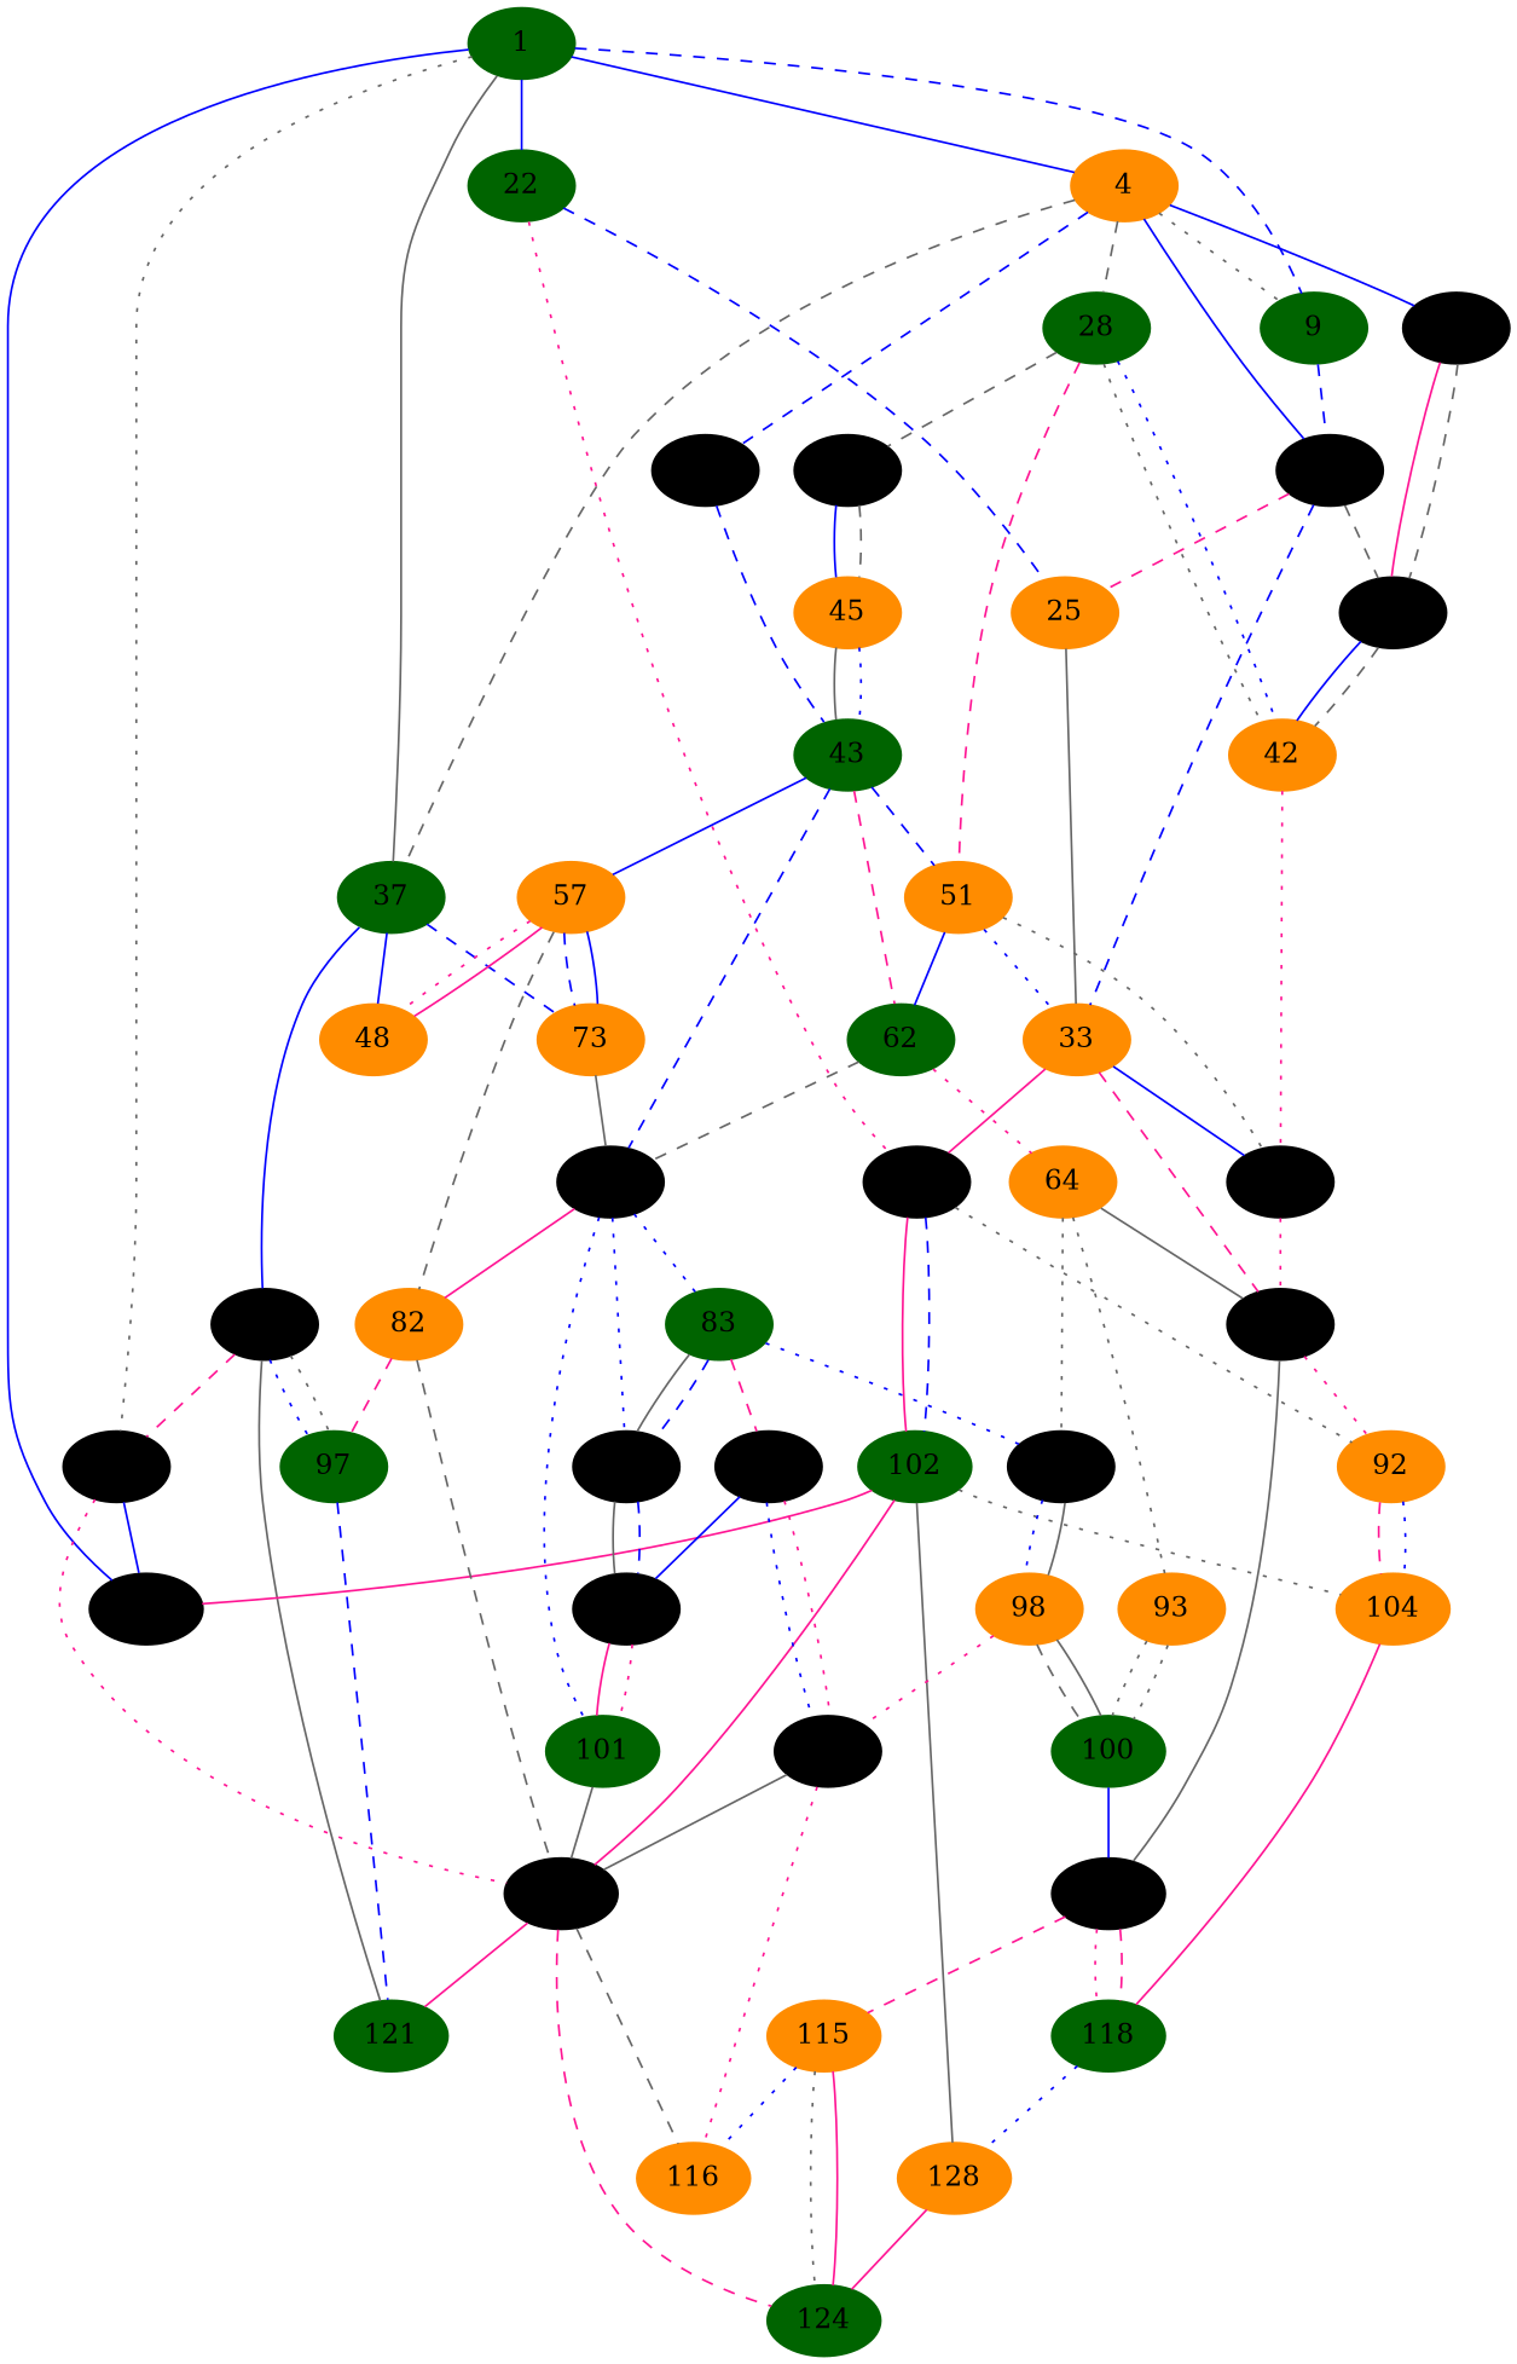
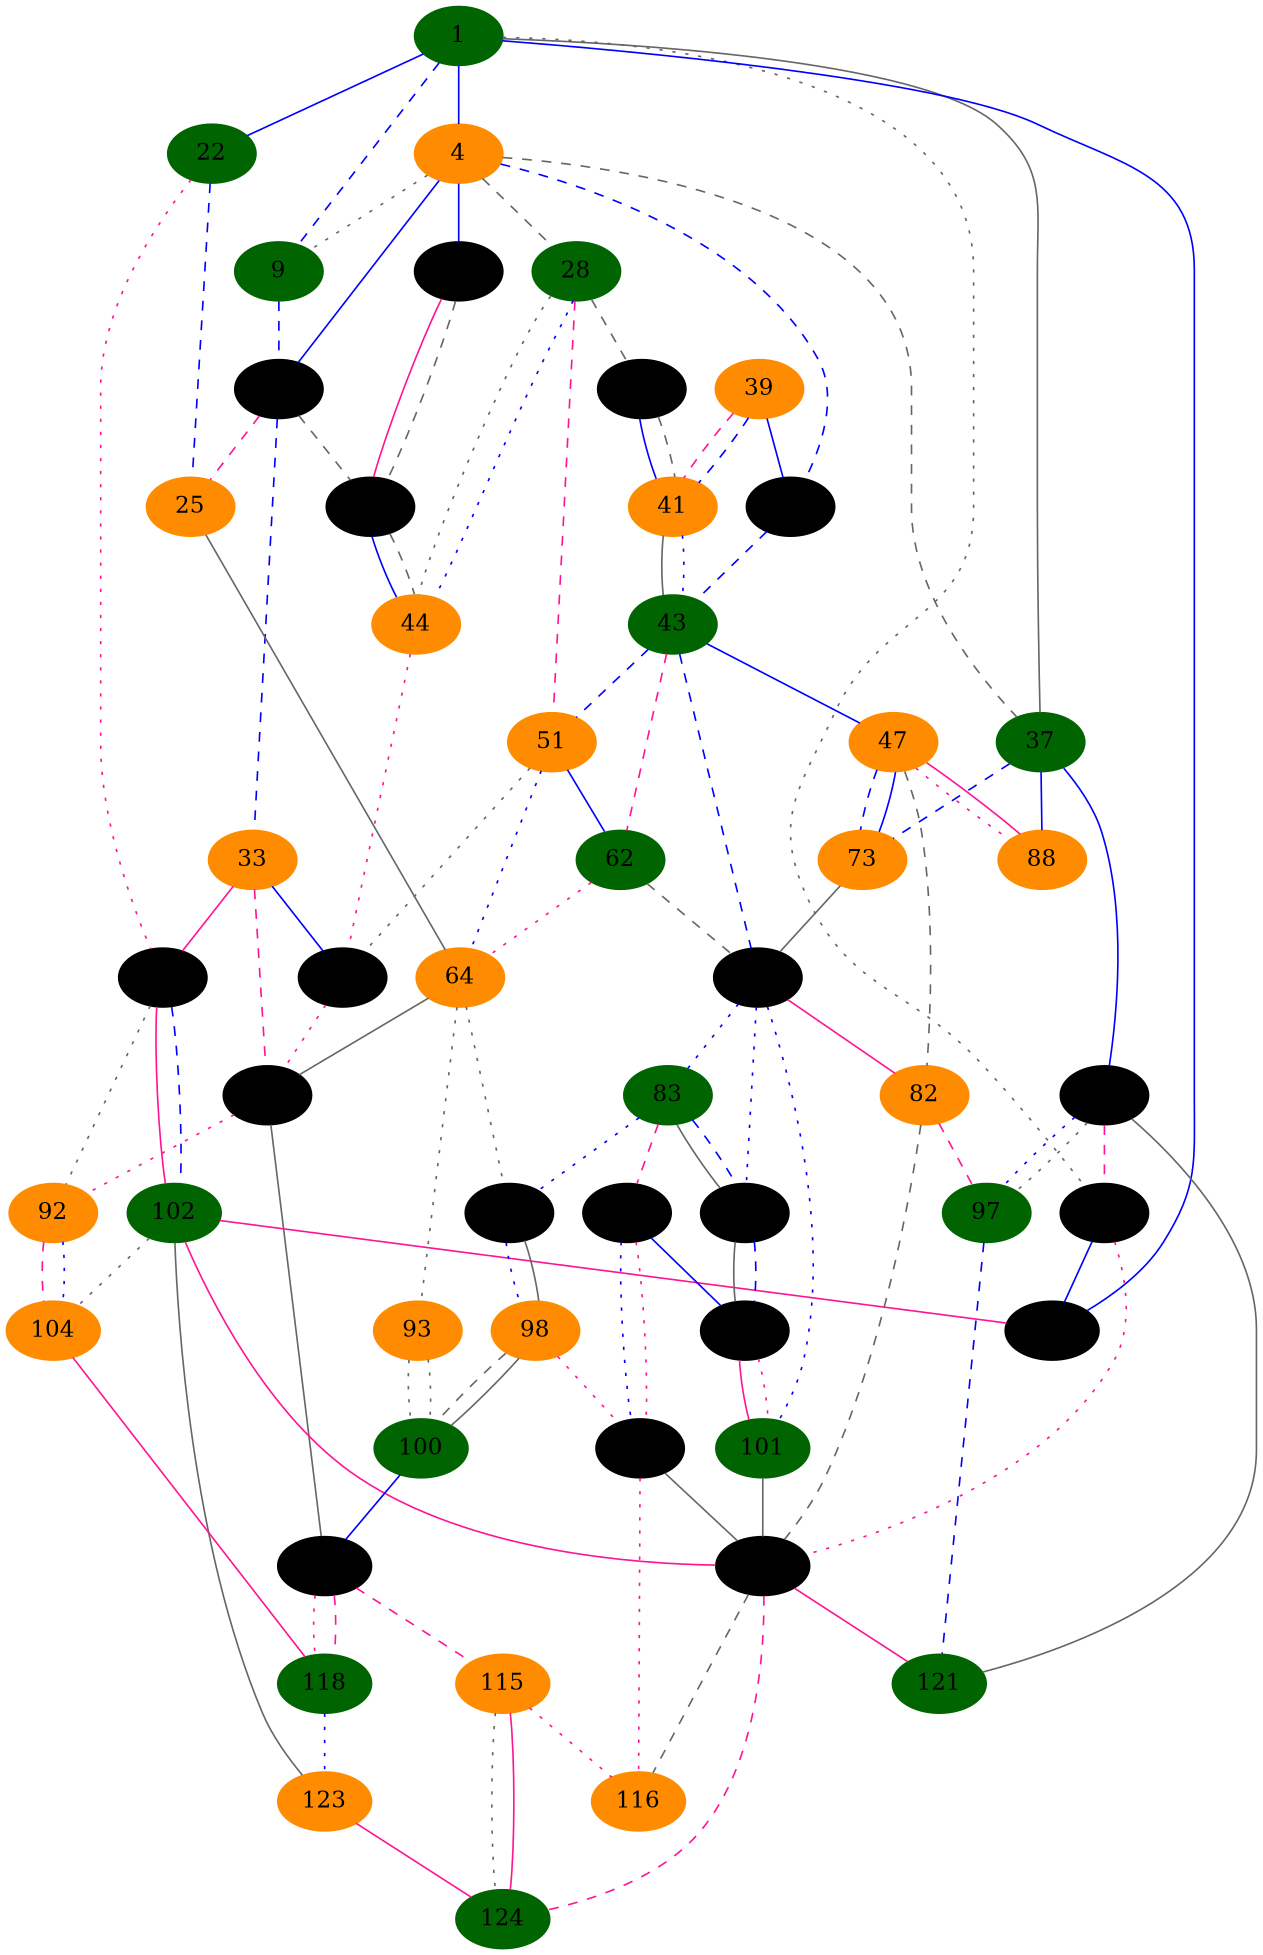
  graph {
    node [color=darkorange style=filled]
    edge [color=blue style=solid]
    1 [color=darkgreen super="+2+8"]
    4 [super="+5+19"]
    9 [color=darkgreen super="+10"]
    22 [color=darkgreen super="+24"]
    37 [color=darkgreen super="+38+58"]
    89 [color=black]
    110 [color=black super="+111"]
    15 [color=black super="+23+16"]
    20 [color=black]
    28 [color=darkgreen super="+29"]
    40 [color=black]
    25
    53 [color=black super="+54"]
-   48
+   48 [label=88]
    67 [color=black super="+68"]
    73 [super="+74"]
    108 [color=black super="+109+120"]
    32 [color=black]
    33 [super="+34+55"]
    30 [color=black]
-   42 [super="+49"]
+   42 [super="+49" label=44]
    51 [super="+52+60"]
    43 [color=darkgreen super="+44"]
-   41 [label=45]
+   41
+   39
    56 [color=black super="+57"]
    70 [color=black super="+71+90"]
    92
    102 [color=darkgreen super="+103"]
    62 [color=darkgreen super="+63"]
    64 [super="+79+65"]
    105 [color=black super="+106"]
    97 [color=darkgreen super="+112"]
    121 [color=darkgreen super="+132"]
    75 [color=black super="+77+76"]
-   47 [label=57]
+   47
    82 [super="+96"]
    83 [color=darkgreen super="+87"]
    84 [color=black]
    101 [color=darkgreen]
    86 [color=black]
    93
    104
-   123 [label=128]
+   123
    98
    100 [color=darkgreen]
    118 [color=darkgreen super="+122"]
    115
    94 [color=black]
    95 [color=black]
    116
    124 [color=darkgreen]
    99 [color=black super="+107"]
    1 -- 4
    1 -- 9 [style=dashed]
    1 -- 22 [weight=2]
    1 -- 37 [color=gray40]
    1 -- 89 [color=gray40 style=dotted]
    1 -- 110
    4 -- 9 [color=gray40 style=dotted]
    4 -- 37 [color=gray40 style=dashed]
    4 -- 15
    4 -- 20 [weight=2]
    4 -- 28 [color=gray40 style=dashed]
    4 -- 40 [style=dashed]
    9 -- 15 [style=dashed weight=2]
    22 -- 25 [style=dashed]
    22 -- 53 [color=deeppink style=dotted]
    37 -- 48
    37 -- 67 [weight=2]
    37 -- 73 [style=dashed]
    89 -- 110
    89 -- 108 [color=deeppink style=dotted]
    15 -- 25 [color=deeppink style=dashed]
    15 -- 32 [color=gray40 style=dashed]
    15 -- 33 [style=dashed]
    20 -- 32 [color=deeppink]
    20 -- 32 [color=gray40 style=dashed]
    28 -- 30 [color=gray40 style=dashed]
    28 -- 42 [color=gray40 style=dotted weight=2]
    28 -- 42 [style=dotted]
    28 -- 51 [color=deeppink style=dashed]
    40 -- 43 [style=dashed]
-   25 -- 33 [color=gray40]
+   25 -- 64 [color=gray40]
    53 -- 92 [color=gray40 style=dotted]
    53 -- 102 [color=deeppink]
    53 -- 102 [style=dashed]
    67 -- 89 [color=deeppink style=dashed]
    67 -- 97 [style=dotted weight=2]
    67 -- 97 [color=gray40 style=dotted]
    67 -- 121 [color=gray40]
    73 -- 75 [color=gray40]
    108 -- 121 [color=deeppink weight=2]
    108 -- 116 [color=gray40 style=dashed]
    108 -- 124 [color=deeppink style=dashed]
    32 -- 42
    32 -- 42 [color=gray40 style=dashed]
    33 -- 53 [color=deeppink weight=2]
    33 -- 56 [weight=2]
    33 -- 70 [color=deeppink style=dashed]
    30 -- 41
    30 -- 41 [color=gray40 style=dashed]
    42 -- 56 [color=deeppink style=dotted]
    51 -- 56 [color=gray40 style=dotted]
    51 -- 62
-   51 -- 33 [style=dotted]
+   51 -- 64 [style=dotted]
    43 -- 51 [style=dashed]
    43 -- 62 [color=deeppink style=dashed]
    43 -- 75 [style=dashed]
    43 -- 47
    41 -- 43 [color=gray40]
    41 -- 43 [style=dotted]
+   39 -- 40
+   39 -- 41 [color=deeppink style=dashed]
+   39 -- 41 [style=dashed]
    56 -- 70 [color=deeppink style=dotted]
    70 -- 92 [color=deeppink style=dotted]
    70 -- 105 [color=gray40]
    92 -- 104 [color=deeppink style=dashed]
    92 -- 104 [style=dotted]
    102 -- 110 [color=deeppink weight=5]
    102 -- 108 [color=deeppink]
    102 -- 104 [color=gray40 style=dotted]
    102 -- 123 [color=gray40]
    62 -- 64 [color=deeppink style=dotted]
    62 -- 75 [color=gray40 style=dashed]
    64 -- 70 [color=gray40]
    64 -- 86 [color=gray40 style=dotted]
    64 -- 93 [color=gray40 style=dotted weight=2]
    105 -- 118 [color=deeppink style=dotted weight=2]
    105 -- 118 [color=deeppink style=dashed]
    105 -- 115 [color=deeppink style=dashed]
    97 -- 121 [style=dashed]
    75 -- 82 [color=deeppink]
    75 -- 83 [style=dotted]
    75 -- 84 [style=dotted]
    75 -- 101 [style=dotted]
    47 -- 48 [color=deeppink style=dotted]
    47 -- 48 [color=deeppink]
    47 -- 73 [style=dashed]
    47 -- 73
    47 -- 82 [color=gray40 style=dashed]
    82 -- 108 [color=gray40 style=dashed]
    82 -- 97 [color=deeppink style=dashed weight=2]
    83 -- 84 [color=gray40]
    83 -- 84 [style=dashed]
    83 -- 86 [style=dotted]
    83 -- 94 [color=deeppink style=dashed]
    84 -- 95 [color=gray40]
    84 -- 95 [style=dashed]
    101 -- 108 [color=gray40]
    86 -- 98 [style=dotted]
    86 -- 98 [color=gray40]
    93 -- 100 [color=gray40 style=dotted]
    93 -- 100 [color=gray40 style=dotted]
    104 -- 118 [color=deeppink]
    123 -- 124 [color=deeppink]
    98 -- 100 [color=gray40 style=dashed]
    98 -- 100 [color=gray40]
    98 -- 99 [color=deeppink style=dotted]
    100 -- 105
    118 -- 123 [style=dotted]
-   115 -- 116 [style=dotted]
+   115 -- 116 [color=deeppink style=dotted]
    115 -- 124 [color=gray40 style=dotted]
    115 -- 124 [color=deeppink]
    94 -- 95
    94 -- 99 [style=dotted]
    94 -- 99 [color=deeppink style=dotted]
    95 -- 101 [color=deeppink]
    95 -- 101 [color=deeppink style=dotted]
    99 -- 108 [color=gray40]
    99 -- 116 [color=deeppink style=dotted]
  }
